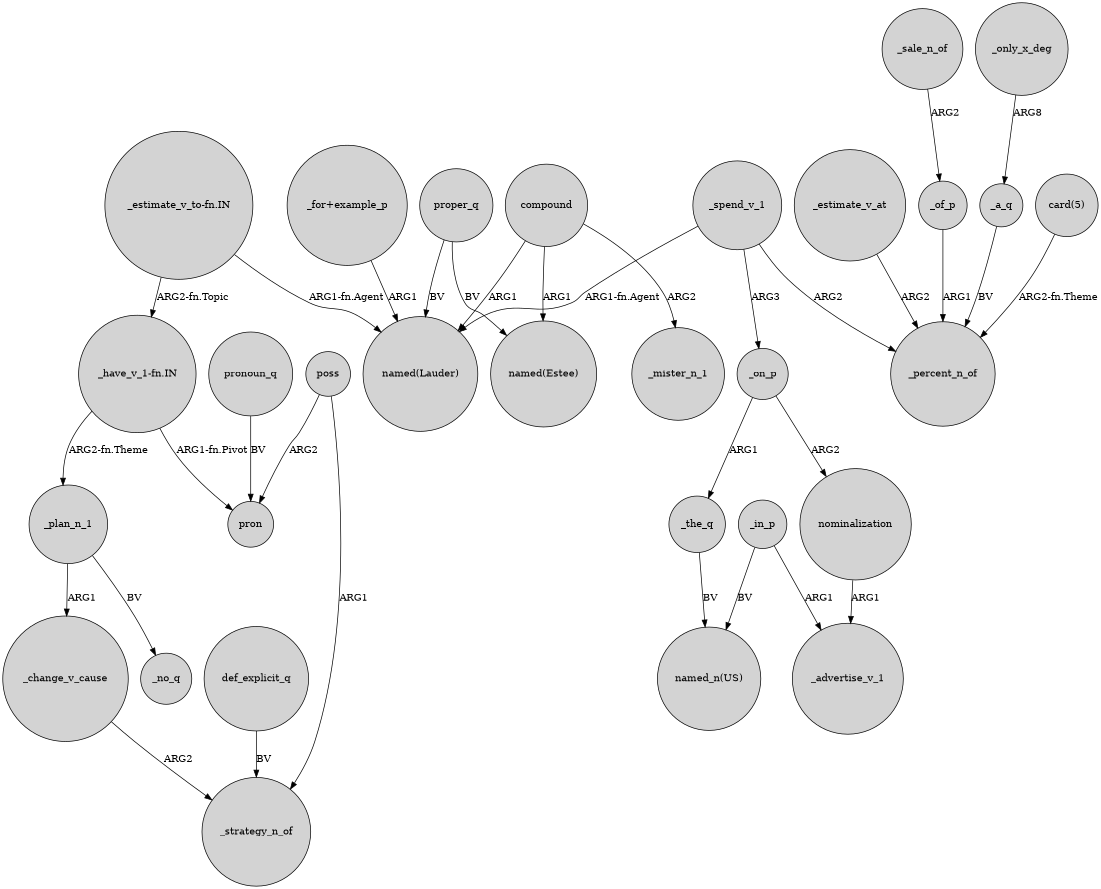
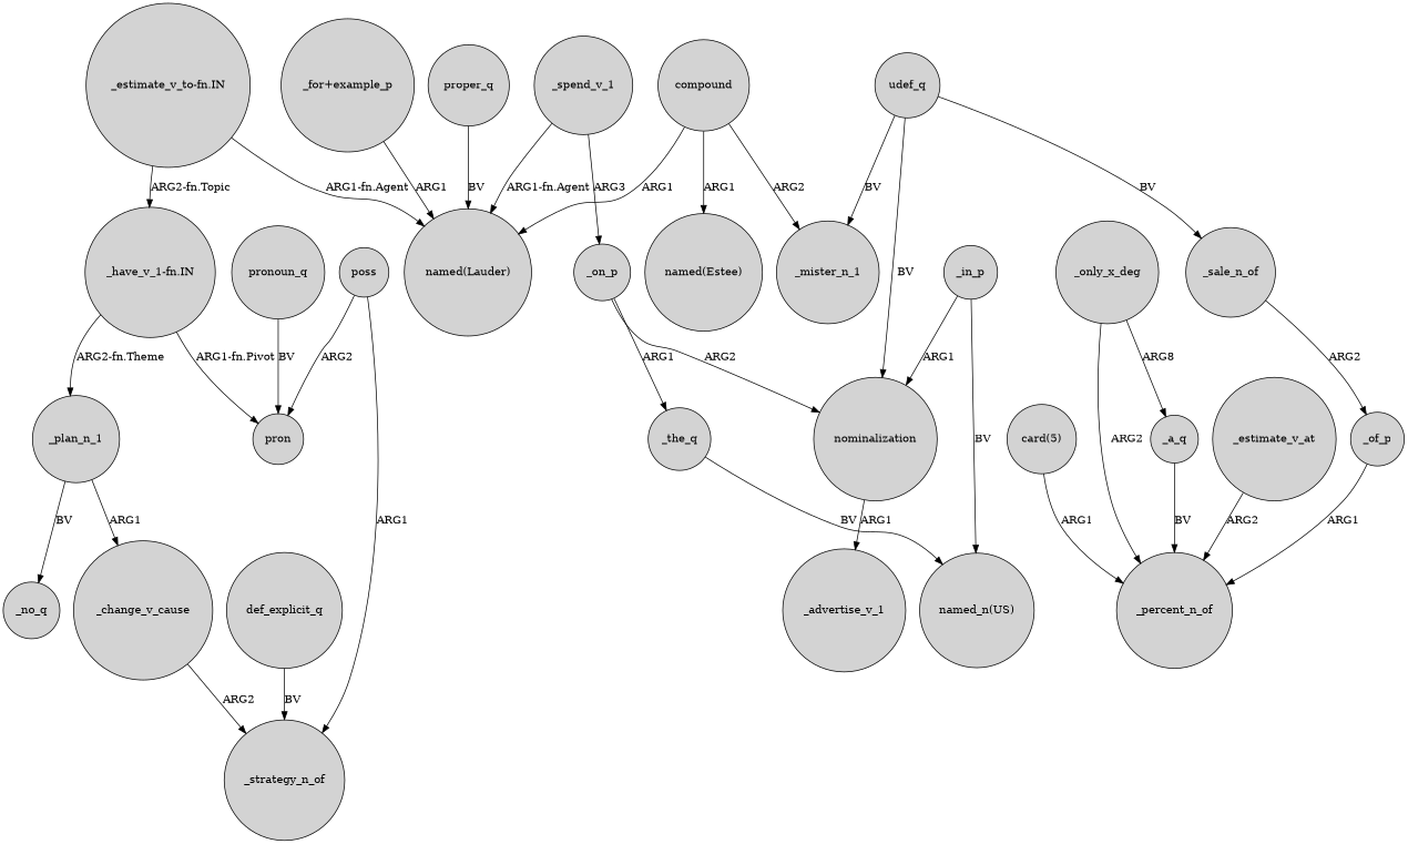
  digraph {
    node [shape=circle style=filled]
    "_have_v_1-fn.IN"
    _plan_n_1
    pron
    _change_v_cause
    _no_q
    _strategy_n_of
    "_for+example_p"
    "named(Lauder)"
    _spend_v_1
    _percent_n_of
    _on_p
    nominalization
    _the_q
    compound
    "named(Estee)"
    _mister_n_1
    poss
    n18 [label="_estimate_v_to-fn.IN"]
    _estimate_v_at
    _advertise_v_1
+   udef_q
    _sale_n_of
    _of_p
    proper_q
    _in_p
    "named_n(US)"
    pronoun_q
    _only_x_deg
    _a_q
    "card(5)"
    def_explicit_q
    "_have_v_1-fn.IN" -> _plan_n_1 [label="ARG2-fn.Theme"]
    "_have_v_1-fn.IN" -> pron [label="ARG1-fn.Pivot"]
    _plan_n_1 -> _change_v_cause [label=ARG1]
    _plan_n_1 -> _no_q [label=BV]
    _change_v_cause -> _strategy_n_of [label=ARG2]
    "_for+example_p" -> "named(Lauder)" [label=ARG1]
    _spend_v_1 -> "named(Lauder)" [label="ARG1-fn.Agent"]
-   _spend_v_1 -> _percent_n_of [label=ARG2]
+   _only_x_deg -> _percent_n_of [label=ARG2]
    _spend_v_1 -> _on_p [label=ARG3]
    _on_p -> nominalization [label=ARG2]
    _on_p -> _the_q [label=ARG1]
    nominalization -> _advertise_v_1 [label=ARG1]
    _the_q -> "named_n(US)" [label=BV]
    compound -> "named(Lauder)" [label=ARG1]
    compound -> "named(Estee)" [label=ARG1]
    compound -> _mister_n_1 [label=ARG2]
    poss -> pron [label=ARG2]
    poss -> _strategy_n_of [label=ARG1]
    n18 -> "_have_v_1-fn.IN" [label="ARG2-fn.Topic"]
    n18 -> "named(Lauder)" [label="ARG1-fn.Agent"]
    _estimate_v_at -> _percent_n_of [label=ARG2]
+   udef_q -> nominalization [label=BV]
+   udef_q -> _mister_n_1 [label=BV]
+   udef_q -> _sale_n_of [label=BV]
    _sale_n_of -> _of_p [label=ARG2]
    _of_p -> _percent_n_of [label=ARG1]
    proper_q -> "named(Lauder)" [label=BV]
-   proper_q -> "named(Estee)" [label=BV]
-   _in_p -> _advertise_v_1 [label=ARG1]
+   _in_p -> nominalization [label=ARG1]
    _in_p -> "named_n(US)" [label=BV]
    pronoun_q -> pron [label=BV]
    _only_x_deg -> _a_q [label=ARG8]
    _a_q -> _percent_n_of [label=BV]
-   "card(5)" -> _percent_n_of [label="ARG2-fn.Theme"]
+   "card(5)" -> _percent_n_of [label=ARG1]
    def_explicit_q -> _strategy_n_of [label=BV]
  }
